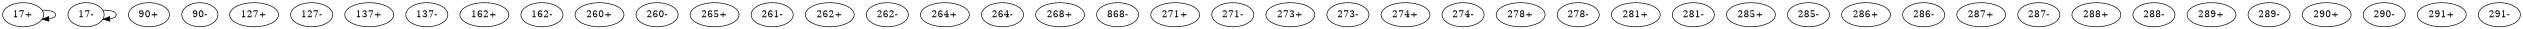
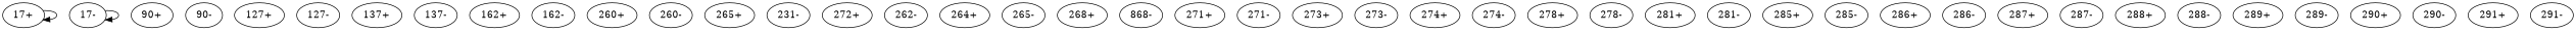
  digraph {
    k=37
    node [C=141 l=37]
    edge [d=-35]
    "17+"
    "17-"
    "90+" [C=1384 l=145]
    "90-" [C=1384 l=145]
    "127+" [C=788 l=88]
    "127-" [C=788 l=88]
    "137+" [C=2132 l=245]
    "137-" [C=2132 l=245]
    "162+" [C=1030 l=99]
    "162-" [C=1030 l=99]
    "260+" [C=279559 l=12496]
    "260-" [C=279559 l=12496]
    n13 [C=179684 l=8302 label="265+"]
-   "261-" [C=179684 l=8302]
-   "262+" [C=685741 l=29464]
+   "261-" [C=179684 l=8302 label="231-"]
+   "262+" [C=685741 l=29464 label="272+"]
    "262-" [C=685741 l=29464]
    "264+" [C=198999 l=8792]
-   "264-" [C=198999 l=8792]
+   "264-" [C=198999 l=8792 label="265-"]
    "268+" [C=59624 l=2607]
    n20 [C=59624 l=2607 label="868-"]
    "271+" [C=523951 l=23570]
    "271-" [C=523951 l=23570]
    "273+" [C=36130 l=1866]
    "273-" [C=36130 l=1866]
    "274+" [C=184813 l=8656]
    "274-" [C=184813 l=8656]
    "278+" [C=115189 l=4885]
    "278-" [C=115189 l=4885]
    "281+" [C=58864 l=2536]
    "281-" [C=58864 l=2536]
    "285+" [C=60599 l=2556]
    "285-" [C=60599 l=2556]
    "286+" [C=101001 l=4704]
    "286-" [C=101001 l=4704]
    "287+" [C=1114723 l=51041]
    "287-" [C=1114723 l=51041]
    "288+" [C=350598 l=14620]
    "288-" [C=350598 l=14620]
    "289+" [C=238890 l=10957]
    "289-" [C=238890 l=10957]
    "290+" [C=362601 l=16492]
    "290-" [C=362601 l=16492]
    "291+" [C=156429 l=6245]
    "291-" [C=156429 l=6245]
    "17+" -> "17+"
    "17-" -> "17-"
  }
